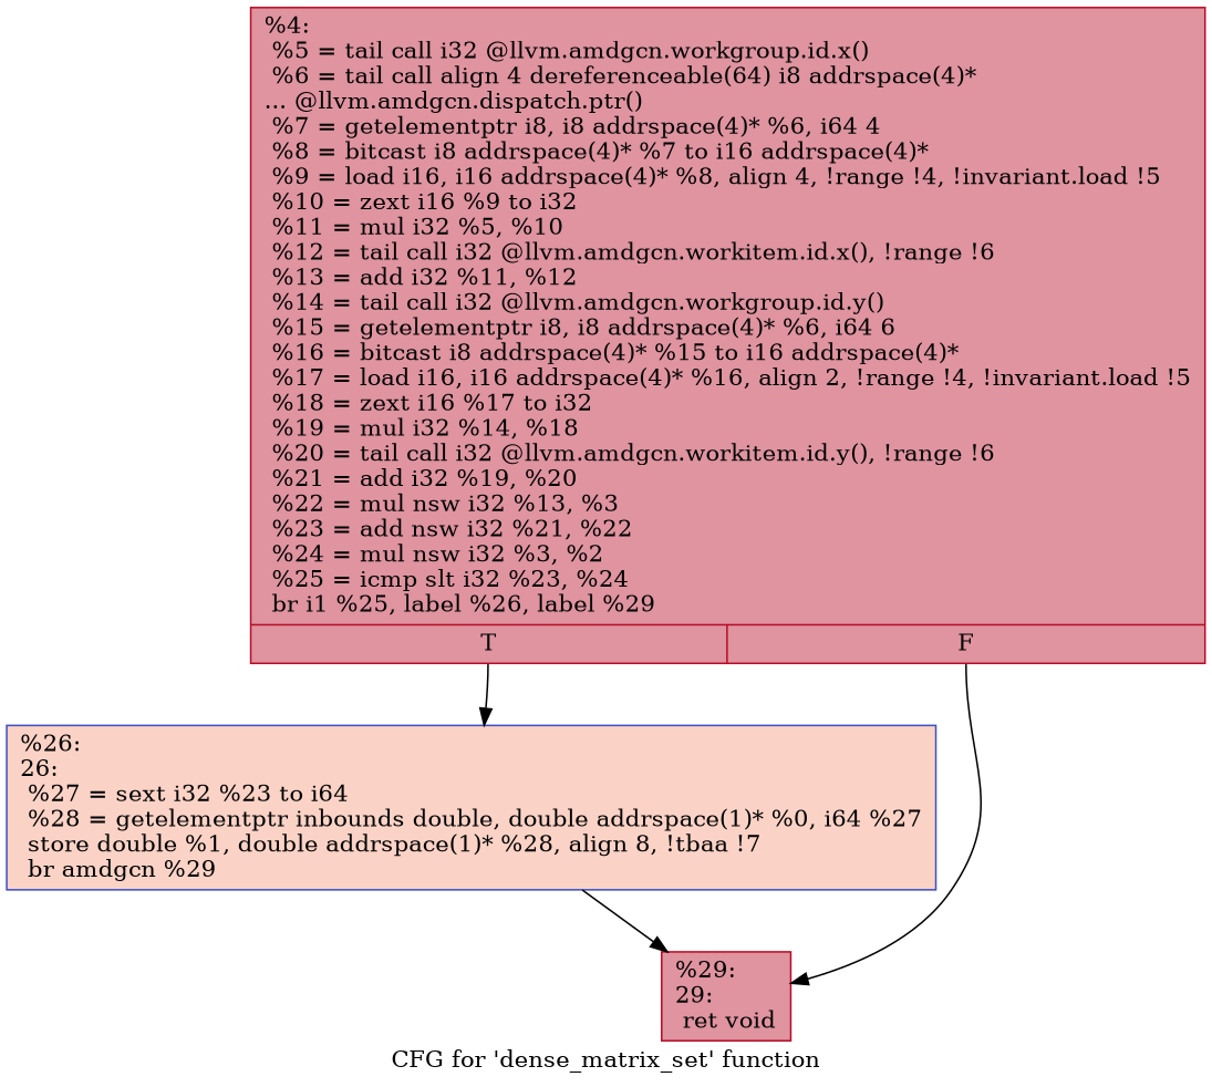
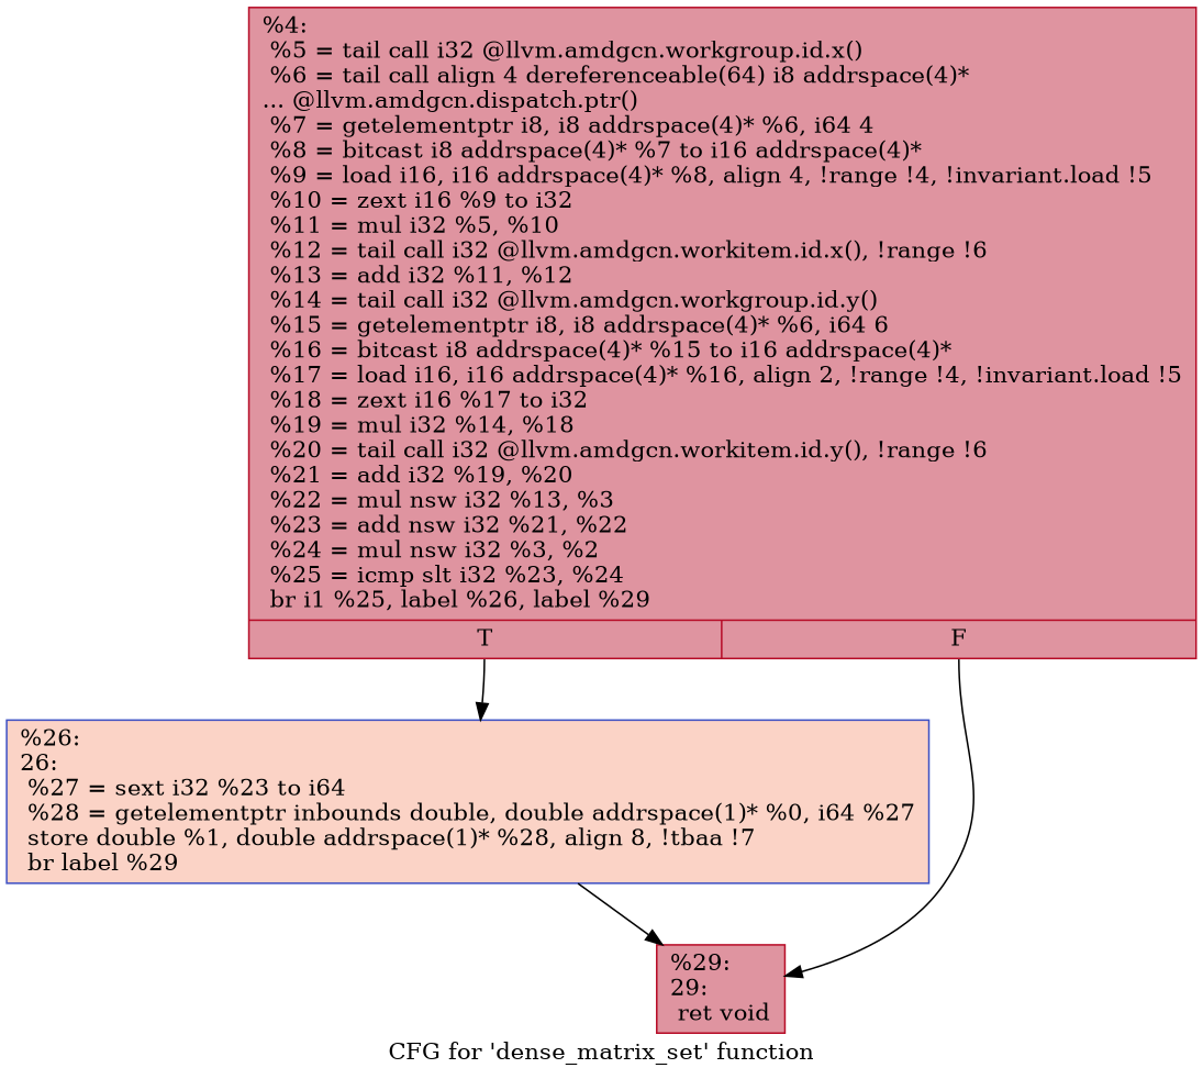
  digraph {
    label="CFG for 'dense_matrix_set' function"
    node [color="#b70d28ff" fillcolor="#b70d2870" shape=record style=filled]
    n1 [label="{%4:\l  %5 = tail call i32 @llvm.amdgcn.workgroup.id.x()\l  %6 = tail call align 4 dereferenceable(64) i8 addrspace(4)*\l... @llvm.amdgcn.dispatch.ptr()\l  %7 = getelementptr i8, i8 addrspace(4)* %6, i64 4\l  %8 = bitcast i8 addrspace(4)* %7 to i16 addrspace(4)*\l  %9 = load i16, i16 addrspace(4)* %8, align 4, !range !4, !invariant.load !5\l  %10 = zext i16 %9 to i32\l  %11 = mul i32 %5, %10\l  %12 = tail call i32 @llvm.amdgcn.workitem.id.x(), !range !6\l  %13 = add i32 %11, %12\l  %14 = tail call i32 @llvm.amdgcn.workgroup.id.y()\l  %15 = getelementptr i8, i8 addrspace(4)* %6, i64 6\l  %16 = bitcast i8 addrspace(4)* %15 to i16 addrspace(4)*\l  %17 = load i16, i16 addrspace(4)* %16, align 2, !range !4, !invariant.load !5\l  %18 = zext i16 %17 to i32\l  %19 = mul i32 %14, %18\l  %20 = tail call i32 @llvm.amdgcn.workitem.id.y(), !range !6\l  %21 = add i32 %19, %20\l  %22 = mul nsw i32 %13, %3\l  %23 = add nsw i32 %21, %22\l  %24 = mul nsw i32 %3, %2\l  %25 = icmp slt i32 %23, %24\l  br i1 %25, label %26, label %29\l|{<s0>T|<s1>F}}"]
-   n2 [color="#3d50c3ff" fillcolor="#f59c7d70" label="{%26:\l26:                                               \l  %27 = sext i32 %23 to i64\l  %28 = getelementptr inbounds double, double addrspace(1)* %0, i64 %27\l  store double %1, double addrspace(1)* %28, align 8, !tbaa !7\l  br amdgcn %29\l}"]
+   n2 [color="#3d50c3ff" fillcolor="#f59c7d70" label="{%26:\l26:                                               \l  %27 = sext i32 %23 to i64\l  %28 = getelementptr inbounds double, double addrspace(1)* %0, i64 %27\l  store double %1, double addrspace(1)* %28, align 8, !tbaa !7\l  br label %29\l}"]
    n3 [label="{%29:\l29:                                               \l  ret void\l}"]
    n1 -> n2 [tailport=s0]
    n1 -> n3 [tailport=s1]
    n2 -> n3
  }
